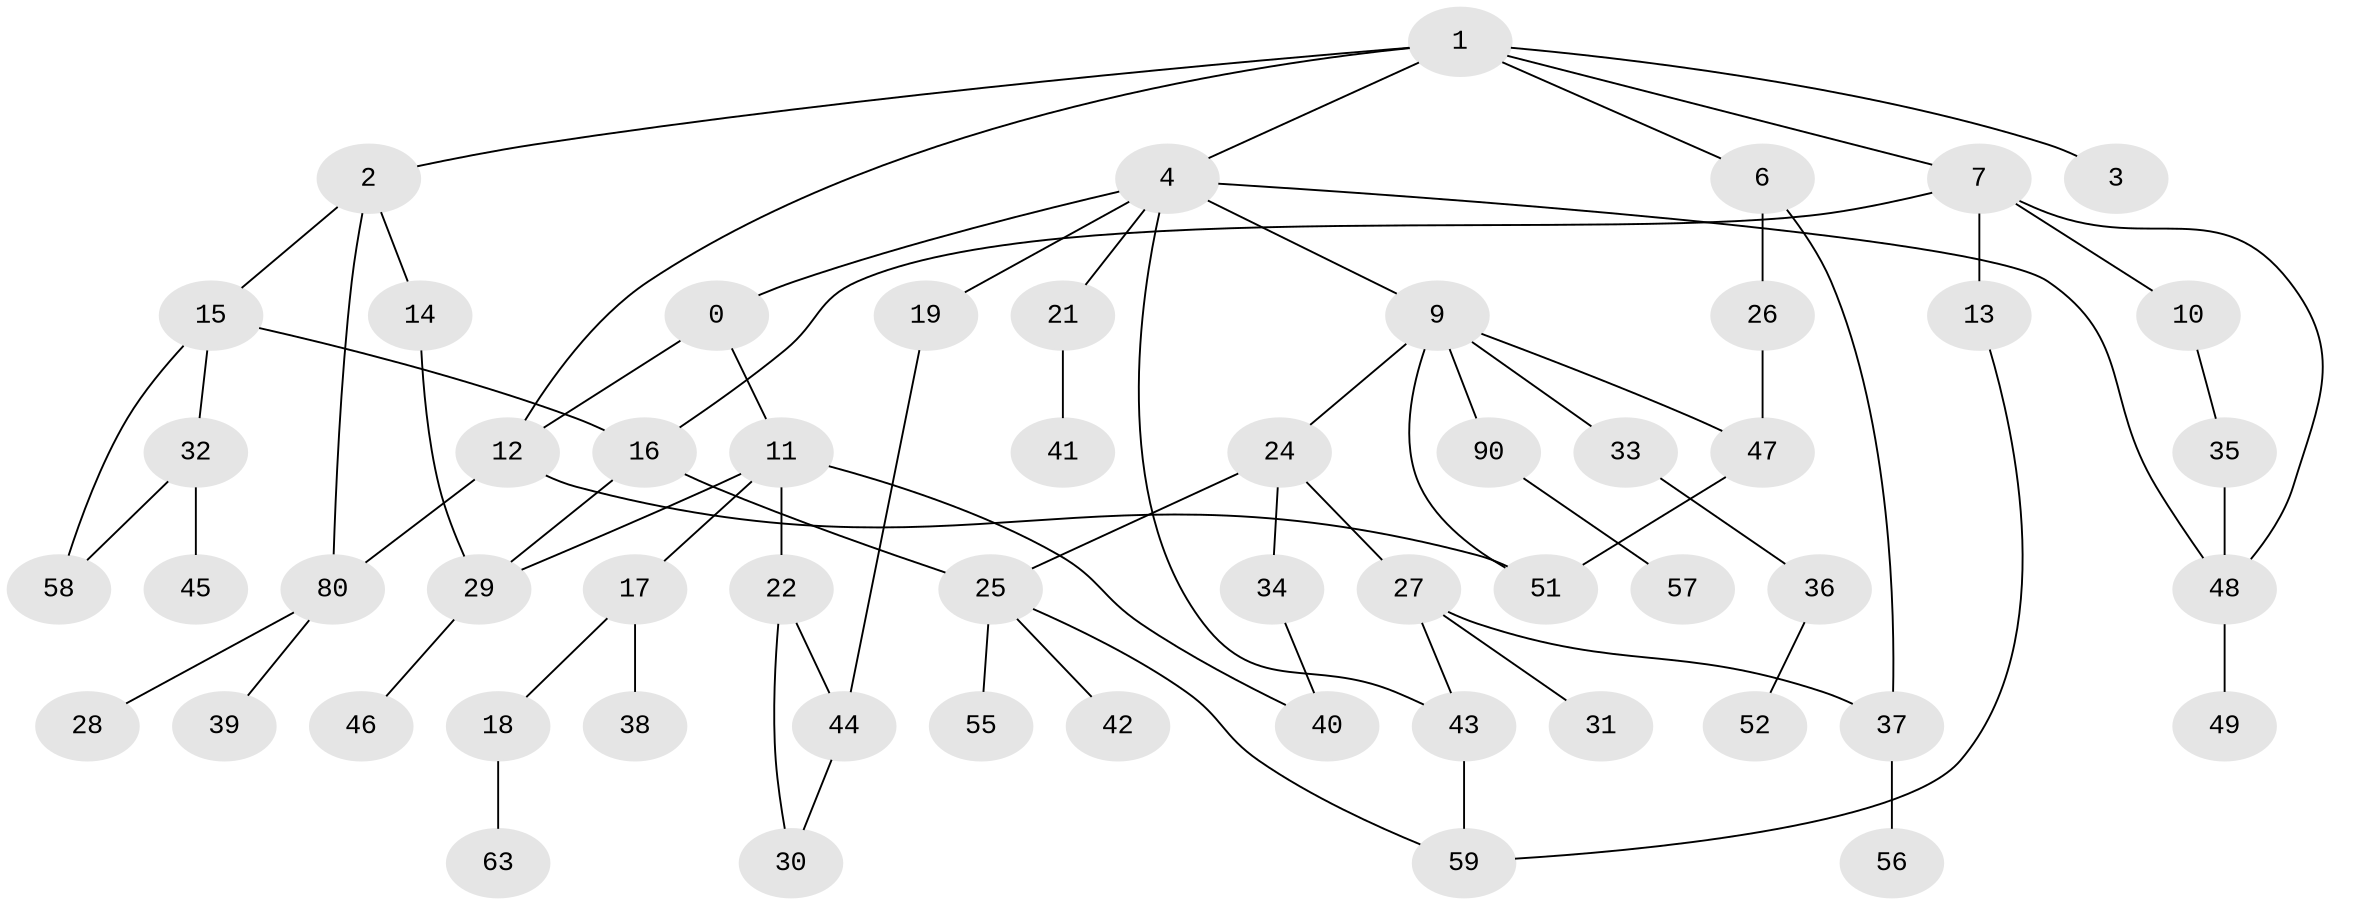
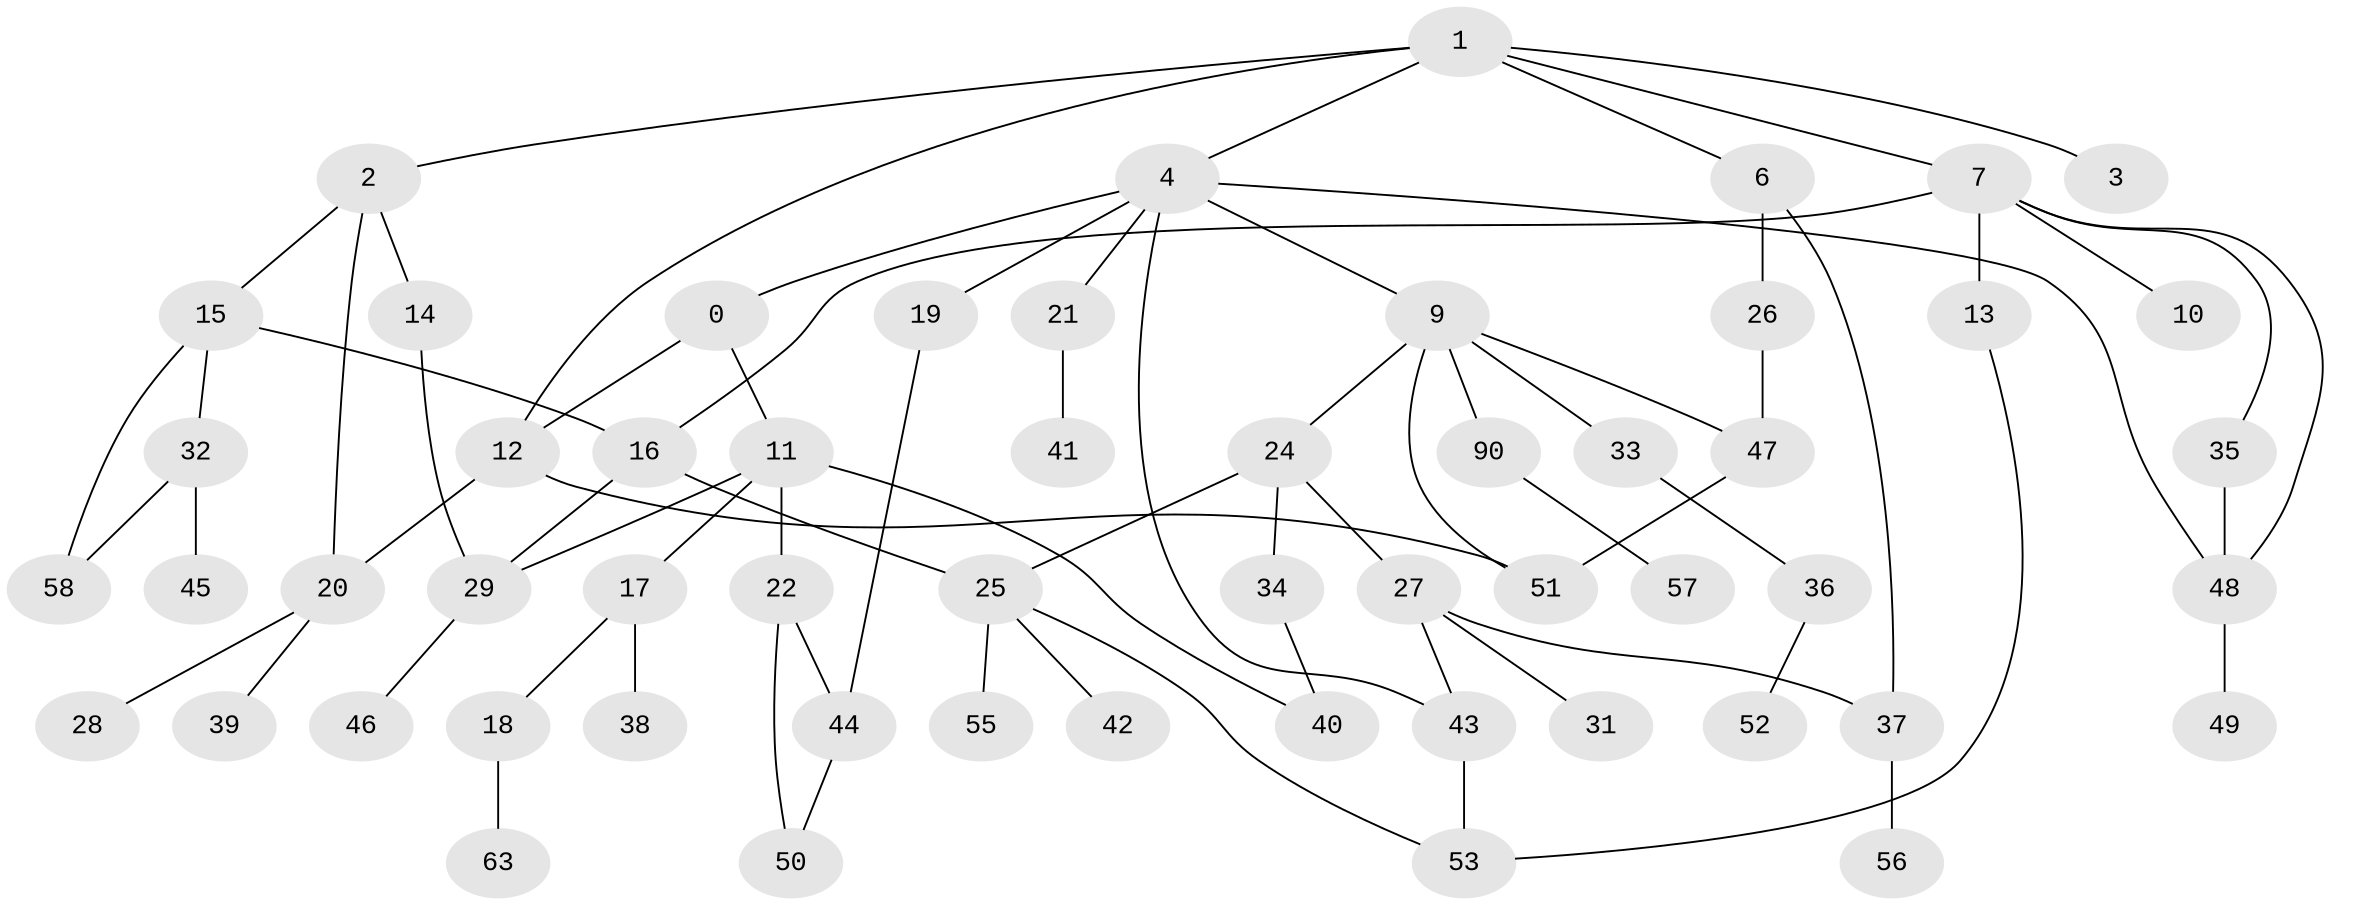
  graph {
    fontname="Liberation Mono"
    node [color=gray90 fontname="Liberation Mono" style=filled]
    edge [fontname="Liberation Mono"]
    1
    2
    3
    4
    6
    7
    12
    14
    15
-   20 [label=80]
+   20
    n11 [label=0]
    9
    19
    21
    43
    48
    26
    37
    10
    13
    16
    35
    51
    29
    32
    58
    28
    39
    11
    24
    n31 [label=90]
    33
    47
    44
    41
-   53 [label=59]
+   53
    49
    56
    25
    17
    22
    40
    27
    34
    57
    36
    18
    38
-   50 [label=30]
+   50
    46
    45
    42
    55
    n54 [label=63]
    31
    52
    1 -- 2
    1 -- 3
    1 -- 4
    1 -- 6
    1 -- 7
    1 -- 12
    2 -- 14
    2 -- 15
    2 -- 20
    4 -- n11
    4 -- 9
    4 -- 19
    4 -- 21
    4 -- 43
    4 -- 48
    6 -- 26
    6 -- 37
    7 -- 48
    7 -- 10
    7 -- 13
    7 -- 16
-   10 -- 35
+   7 -- 35
    12 -- 20
    12 -- 51
    14 -- 29
    15 -- 16
    15 -- 32
    15 -- 58
    20 -- 28
    20 -- 39
    n11 -- 12
    n11 -- 11
    9 -- 51
    9 -- 24
    9 -- n31
    9 -- 33
    9 -- 47
    19 -- 44
    21 -- 41
    43 -- 53
    48 -- 49
    26 -- 47
    37 -- 56
    13 -- 53
    16 -- 29
    16 -- 25
    35 -- 48
    29 -- 46
    32 -- 58
    32 -- 45
    11 -- 29
    11 -- 17
    11 -- 22
    11 -- 40
    24 -- 25
    24 -- 27
    24 -- 34
    n31 -- 57
    33 -- 36
    47 -- 51
    44 -- 50
    25 -- 53
    25 -- 42
    25 -- 55
    17 -- 18
    17 -- 38
    22 -- 44
    22 -- 50
    27 -- 43
    27 -- 37
    27 -- 31
    34 -- 40
    36 -- 52
    18 -- n54
  }
